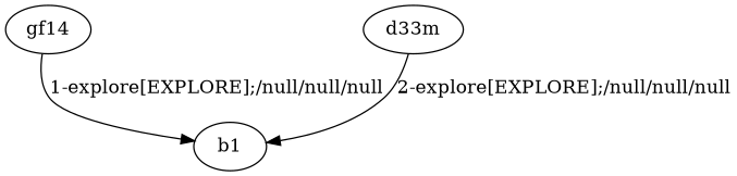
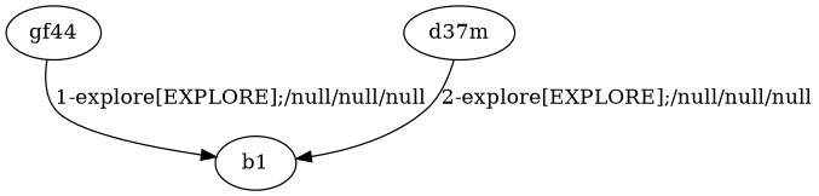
  digraph {
-   gf14
+   gf14 [label=gf44]
    b1
-   d37m [label=d33m]
+   d37m
    gf14 -> b1 [label="1-explore[EXPLORE];/null/null/null"]
    d37m -> b1 [label="2-explore[EXPLORE];/null/null/null"]
  }
